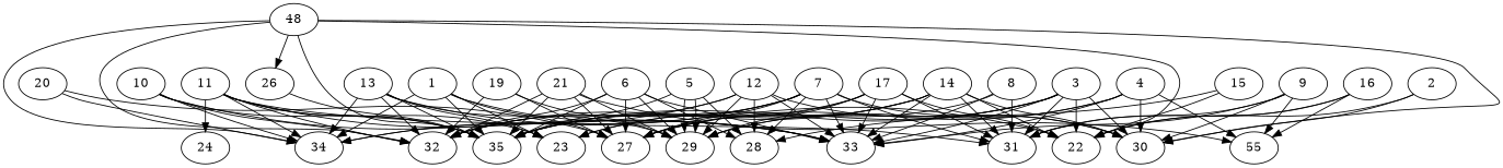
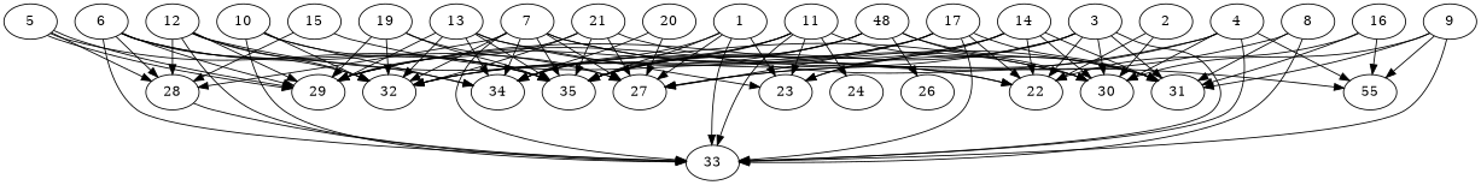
  digraph {
    node [alpha=0.05]
    1 [alpha=0.12 expect_size=13421528536619941888000]
    23 [alpha=0.14 expect_size=3037777388490055]
    27 [alpha=0.12 expect_size=2698084555264254976]
    33 [alpha=0.06 expect_size=1287145545727735758848]
    34 [alpha=0.13 expect_size=166066755202635232]
    35 [alpha=0.17 expect_size=1960324631092525824]
    2 [alpha=0.18 expect_size=404545237701016768]
    22 [alpha=0.16 expect_size=23858121201979616]
    30 [alpha=0.09 expect_size=567079097004220032]
    3 [expect_size=3675069886641181696]
    29 [alpha=0.03 expect_size=44350399718776320]
    31 [expect_size=3279430628277223424000]
    4 [alpha=0.16 expect_size=27577277524839448]
    n14 [alpha=0.08 expect_size=85243930341039744 label=55]
    5 [alpha=0.10 expect_size=325575873628626368]
    28 [alpha=0.11 expect_size=205757190822316064]
    6 [alpha=0.01 expect_size=4797190505362895142912]
    32 [alpha=0.17 expect_size=1118047834219553408]
    7 [alpha=0.18 expect_size=4054776150528884736000]
    8 [expect_size=1867952136784365748224]
    9 [alpha=0.06 expect_size=227259186329814560]
    10 [alpha=0.11 expect_size=8086267684366464000]
    11 [alpha=0.20 expect_size=938427037693263744]
    24 [alpha=0.04 expect_size=134440384211401280]
    12 [alpha=0.02 expect_size=116389730361595568]
    13 [alpha=0.06 expect_size=130074369441670960]
    14 [alpha=0.04 expect_size=76192761858759424]
    15 [alpha=0.16 expect_size=2547953266165738496]
    16 [alpha=0.17 expect_size=58532893218727872]
    17 [alpha=0.04 expect_size=2167835784873548709888]
    n31 [alpha=0.19 expect_size=3794851143794732032 label=48]
    26 [expect_size=18199374077526307504128]
    19 [expect_size=934688192068583424000]
    20 [alpha=0.13 expect_size=9449472293565894656]
    21 [alpha=0.03 expect_size=4250352235649555968]
    1 -> 23
    1 -> 27
    1 -> 33
    1 -> 34
    1 -> 35
    2 -> 22
    2 -> 30
    3 -> 23
    3 -> 33
    3 -> 35
    3 -> 22
    3 -> 30
    3 -> 29
    3 -> 31
    4 -> 27
    4 -> 33
    4 -> 30
    4 -> 29
    4 -> n14
    5 -> 35
    5 -> 29
    5 -> 29
    5 -> 28
    6 -> 27
    6 -> 33
    6 -> 35
    6 -> 29
    6 -> 28
    6 -> 32
    7 -> 27
    7 -> 33
    7 -> 34
    7 -> 35
    7 -> 30
    7 -> 31
    7 -> 28
    7 -> 32
    8 -> 27
    8 -> 33
    8 -> 31
    9 -> 33
    9 -> 30
    9 -> 31
    9 -> n14
    10 -> 33
    10 -> 34
    10 -> 35
    10 -> 32
    11 -> 23
    11 -> 33
    11 -> 34
    11 -> 35
    11 -> 31
    11 -> 32
    11 -> 24
    12 -> 33
    12 -> 34
    12 -> 30
    12 -> 29
    12 -> 28
    12 -> 32
    13 -> 23
    13 -> 34
    13 -> 35
    13 -> 22
    13 -> 29
    13 -> 32
    14 -> 23
-   14 -> 33
+   28 -> 33
    14 -> 35
    14 -> 22
    14 -> 30
    14 -> 31
    14 -> 32
    15 -> 22
    15 -> 28
    16 -> 22
    16 -> 31
    16 -> n14
    17 -> 27
    17 -> 33
    17 -> 35
    17 -> 22
    17 -> 29
    17 -> 31
    n31 -> 34
    n31 -> 35
    n31 -> 30
    n31 -> 31
    n31 -> 32
    n31 -> 26
    19 -> 27
-   26 -> 35
+   19 -> 35
    19 -> 29
    19 -> 32
    20 -> 27
    20 -> 34
    21 -> 27
    21 -> 35
    21 -> 29
    21 -> n14
    21 -> 32
  }
